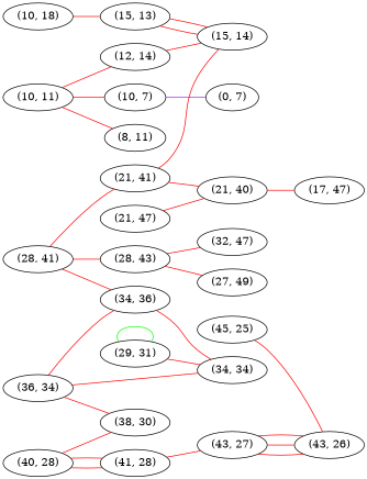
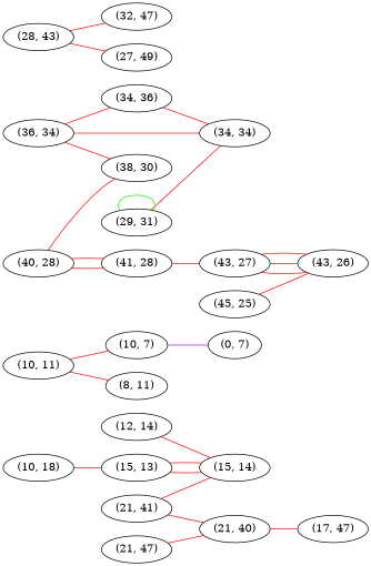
  graph {
    rankdir=LR
    edge [color=red weight=1]
    "(15, 13)"
    "(15, 14)"
    "(10, 11)"
    "(10, 7)"
    "(12, 14)"
    "(8, 11)"
    n7 [label="(0, 7)"]
-   "(28, 41)"
    "(21, 41)"
    "(34, 36)"
    "(28, 43)"
    n12 [label="(21, 40)"]
    "(34, 34)"
    "(32, 47)"
    "(27, 49)"
    "(21, 47)"
    "(17, 47)"
    "(36, 34)"
    "(38, 30)"
    "(29, 31)"
    "(10, 18)"
    "(40, 28)"
    "(41, 28)"
    "(43, 27)"
    "(45, 25)"
    "(43, 26)"
    "(15, 13)" -- "(15, 14)"
    "(15, 13)" -- "(15, 14)"
    "(10, 11)" -- "(10, 7)"
-   "(10, 11)" -- "(12, 14)"
    "(10, 11)" -- "(8, 11)"
    "(10, 7)" -- n7 [color=purple weight=4]
    "(12, 14)" -- "(15, 14)"
-   "(28, 41)" -- "(21, 41)"
-   "(28, 41)" -- "(34, 36)"
-   "(28, 41)" -- "(28, 43)"
    "(21, 41)" -- "(15, 14)"
    "(21, 41)" -- n12
    "(34, 36)" -- "(34, 34)"
    "(28, 43)" -- "(32, 47)"
    "(28, 43)" -- "(27, 49)"
    n12 -- "(17, 47)"
    "(21, 47)" -- n12
    "(36, 34)" -- "(34, 36)"
    "(36, 34)" -- "(34, 34)"
    "(36, 34)" -- "(38, 30)"
    "(29, 31)" -- "(34, 34)"
    "(29, 31)" -- "(29, 31)" [color=green weight=2]
    "(10, 18)" -- "(15, 13)"
    "(40, 28)" -- "(38, 30)"
    "(40, 28)" -- "(41, 28)"
    "(40, 28)" -- "(41, 28)"
    "(41, 28)" -- "(43, 27)"
    "(43, 27)" -- "(43, 26)"
    "(43, 27)" -- "(43, 26)"
    "(43, 27)" -- "(43, 26)"
    "(45, 25)" -- "(43, 26)"
  }
